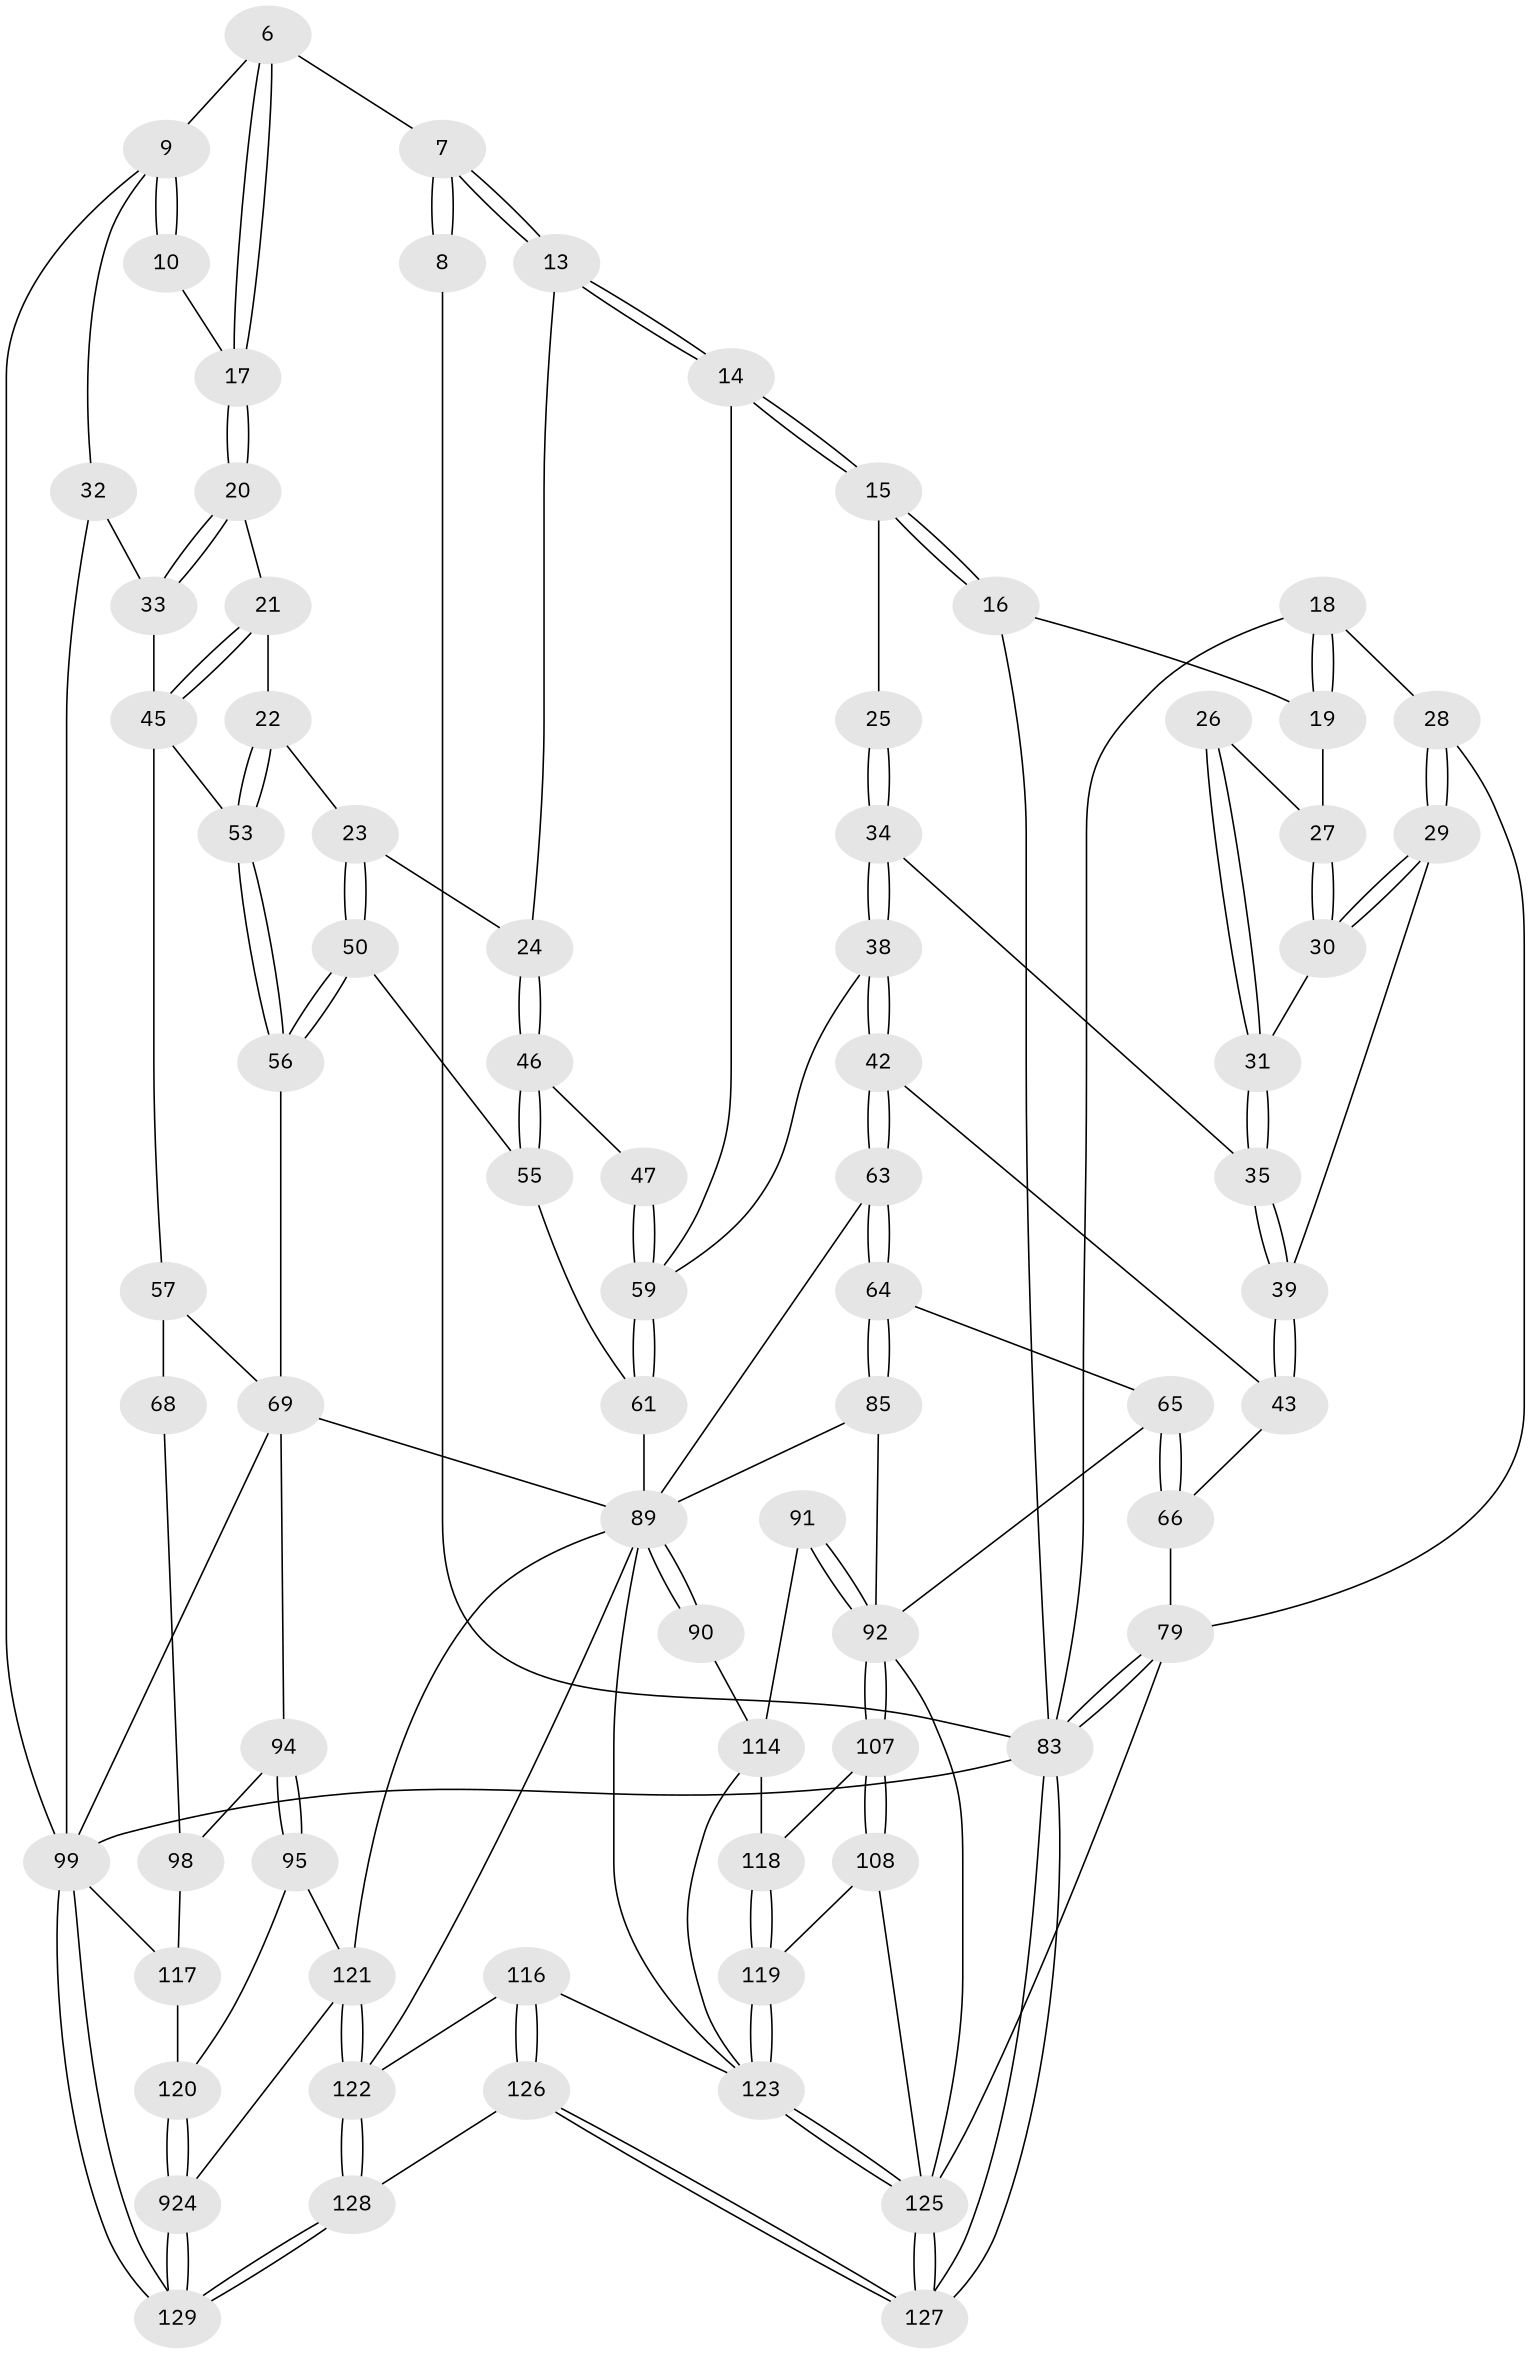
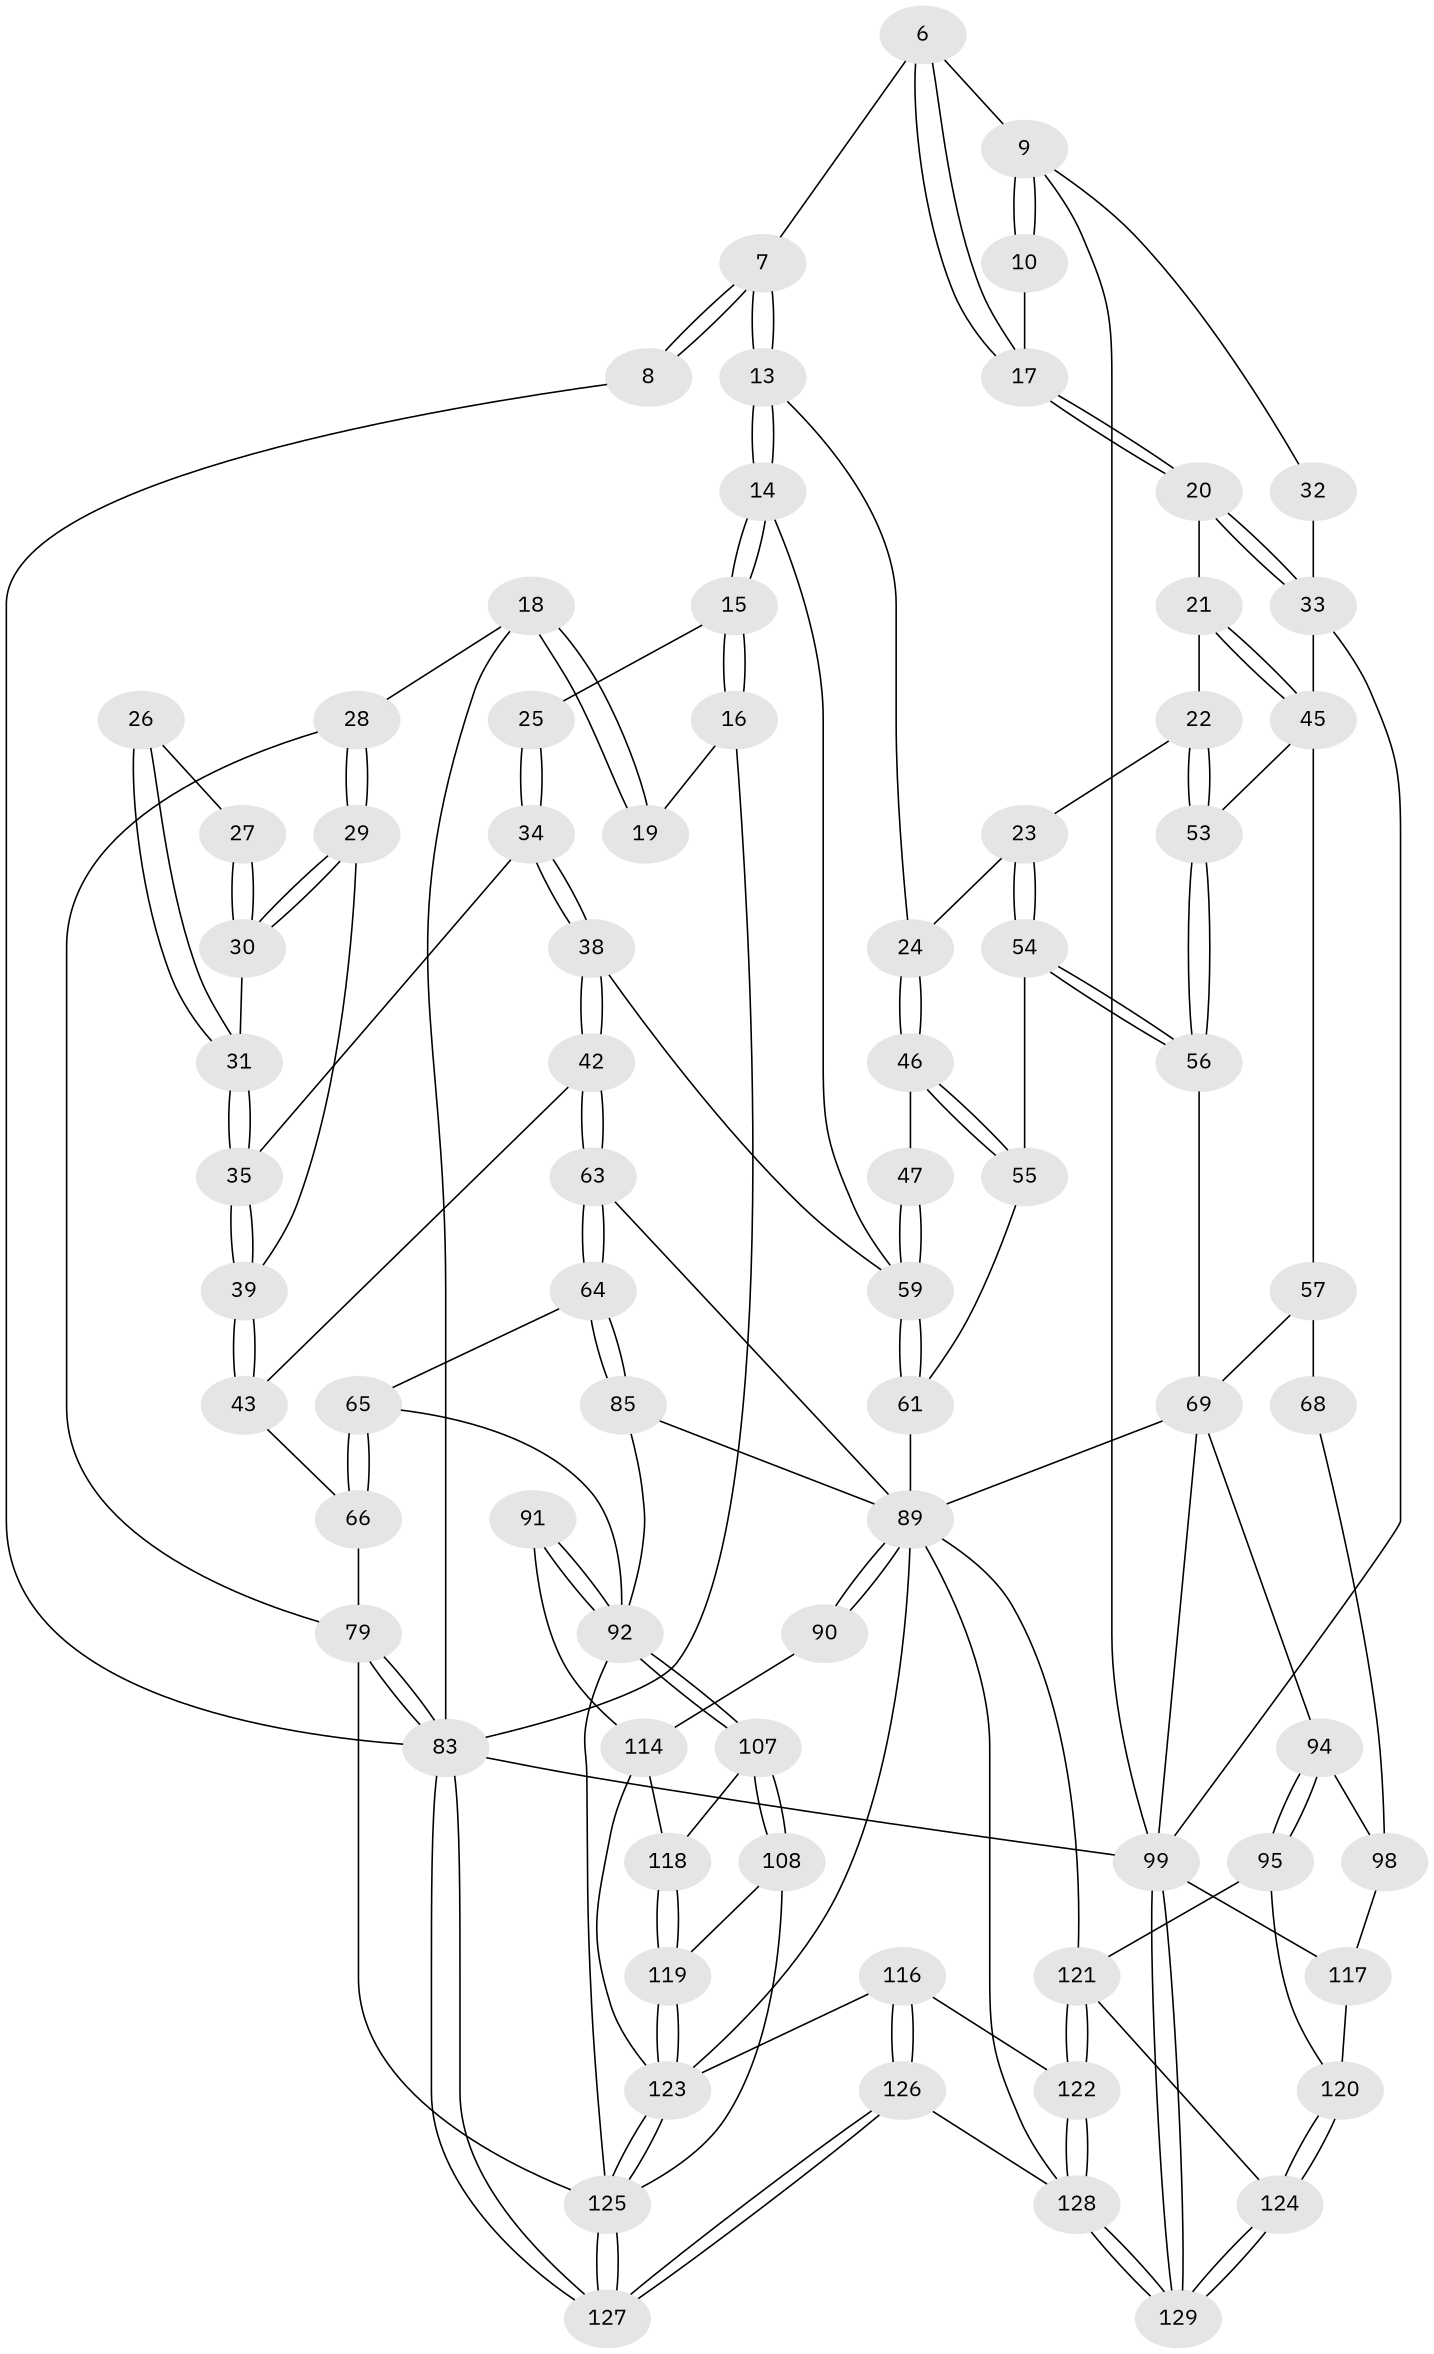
  graph {
    fontname="IBM Plex Sans"
    node [color=gray90 fontname="IBM Plex Sans" style=filled]
    edge [fontname="IBM Plex Sans"]
    6
    7
    9 [super="+2+5"]
    17
    8
    13
    10
    32
    99 [super="+3+41"]
    20
    83 [super="+12+4"]
    14
    24
    127
    33
    117 [super="+100+104+101"]
    129
    15
    59 [super="+37+36"]
    46
    16
    25
    61 [super="+60"]
    19
    34
    27
    21
    18
    28
    29
    79 [super="+67"]
    30
    22
    45 [super="+44"]
    23
    53
    57 [super="+52"]
-   54 [label=50]
+   54
    56
    55
    47
    26
    31
    35
    38
    39
    125 [super="+109+78+77"]
    43
    42
    63
    66 [super="+48"]
    89 [super="+88+71+84"]
    64
    69 [super="+58"]
    68 [super="+51"]
    94 [super="+86"]
    98 [super="+76"]
    90
    121 [super="+97"]
    122 [super="+115+105"]
    123 [super="+113+112"]
    65
    85
    92 [super="+81+87"]
    107
    95
    114 [super="+110"]
-   124 [label=924]
+   124
    128
    118 [super="+111"]
    91
    108
    120 [super="+106"]
    119
    116
    126
    6 -- 7
    6 -- 9
    6 -- 17
    6 -- 17
    7 -- 8
    7 -- 8
    7 -- 13
    7 -- 13
    9 -- 10 [weight=2]
    9 -- 10
    9 -- 32
    9 -- 99
    17 -- 20
    17 -- 20
    8 -- 83
    13 -- 14
    13 -- 14
    13 -- 24
    10 -- 17
-   32 -- 99
+   33 -- 99
    32 -- 33
    99 -- 117 [weight=2]
    99 -- 129
    99 -- 129
    20 -- 33
    20 -- 33
    20 -- 21
    83 -- 99 [weight=2]
    83 -- 127
    83 -- 127
    14 -- 15
    14 -- 15
    14 -- 59
    24 -- 46
    24 -- 46
    33 -- 45
    117 -- 120 [weight=2]
    15 -- 16
    15 -- 16
    15 -- 25
    59 -- 61
    59 -- 61
    46 -- 55
    46 -- 55
    46 -- 47
    16 -- 83
    16 -- 19
    25 -- 34
    25 -- 34
    61 -- 89 [weight=2]
-   19 -- 27
    34 -- 35
    34 -- 38
    34 -- 38
    27 -- 30
    27 -- 30
    21 -- 22
    21 -- 45
    21 -- 45
    18 -- 83
    18 -- 19
    18 -- 19
    18 -- 28
    28 -- 29
    28 -- 29
    28 -- 79
    29 -- 30
    29 -- 30
    29 -- 39
    79 -- 83
    79 -- 83
    79 -- 125 [weight=2]
    30 -- 31
    22 -- 23
    22 -- 53
    22 -- 53
    45 -- 53
    45 -- 57
    23 -- 24
    23 -- 54
    23 -- 54
    53 -- 56
    53 -- 56
    57 -- 69
    57 -- 68 [weight=2]
    54 -- 56
    54 -- 56
    54 -- 55
    56 -- 69
    55 -- 61
    47 -- 59 [weight=2]
    47 -- 59
    26 -- 27
    26 -- 31
    26 -- 31
    31 -- 35
    31 -- 35
    35 -- 39
    35 -- 39
    38 -- 59
    38 -- 42
    38 -- 42
    39 -- 43
    39 -- 43
    125 -- 127
    125 -- 127
    43 -- 66
    42 -- 43
    42 -- 63
    42 -- 63
    63 -- 89
    63 -- 64
    63 -- 64
    66 -- 79 [weight=2]
    89 -- 90 [weight=2]
    89 -- 90
    89 -- 121
-   89 -- 122
+   89 -- 128
    89 -- 123
    64 -- 65
    64 -- 85
    64 -- 85
    69 -- 99
    69 -- 89
    69 -- 94
    68 -- 98
    94 -- 98 [weight=2]
    94 -- 95
    94 -- 95
    98 -- 117 [weight=2]
    90 -- 114
    121 -- 122 [weight=2]
    121 -- 122
    121 -- 124
    122 -- 128
    122 -- 128
    123 -- 125
    123 -- 125
    65 -- 66
    65 -- 66
    65 -- 92
    85 -- 89
    85 -- 92
    92 -- 125
    92 -- 107
    92 -- 107
    107 -- 118
    107 -- 108
    107 -- 108
    95 -- 121
    95 -- 120
    114 -- 123
    114 -- 118 [weight=2]
    124 -- 129
    124 -- 129
    128 -- 129
    128 -- 129
    118 -- 119
    118 -- 119
    91 -- 92 [weight=2]
    91 -- 92
    91 -- 114
    108 -- 125
    108 -- 119
    120 -- 124
    120 -- 124
    119 -- 123
    119 -- 123
    116 -- 122
    116 -- 123
    116 -- 126
    116 -- 126
    126 -- 127
    126 -- 127
    126 -- 128
  }
